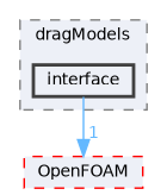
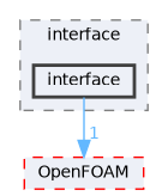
  digraph {
    compound=true
    node [fillcolor="#edf0f7" fontname=Helvetica fontsize=10 shape=box]
    n1 [color=grey25 height=0.2 label=interface style="filled,bold" width=0.4]
    n2 [color=red height=0.2 label=OpenFOAM style="filled,dashed" width=0.4]
    subgraph cluster_1 {
      bgcolor="#edf0f7"
      fontname=Helvetica
      fontsize=10
-     label=dragModels
+     label=interface
      pencolor=grey50
      style="filled,dashed"
      n1
    }
    n1 -> n2 [color=steelblue1 fontcolor=steelblue1 fontname=Helvetica fontsize=10 headlabel=1 labeldistance=1.5 labelfontname=Helvetica labelfontsize=10]
  }
